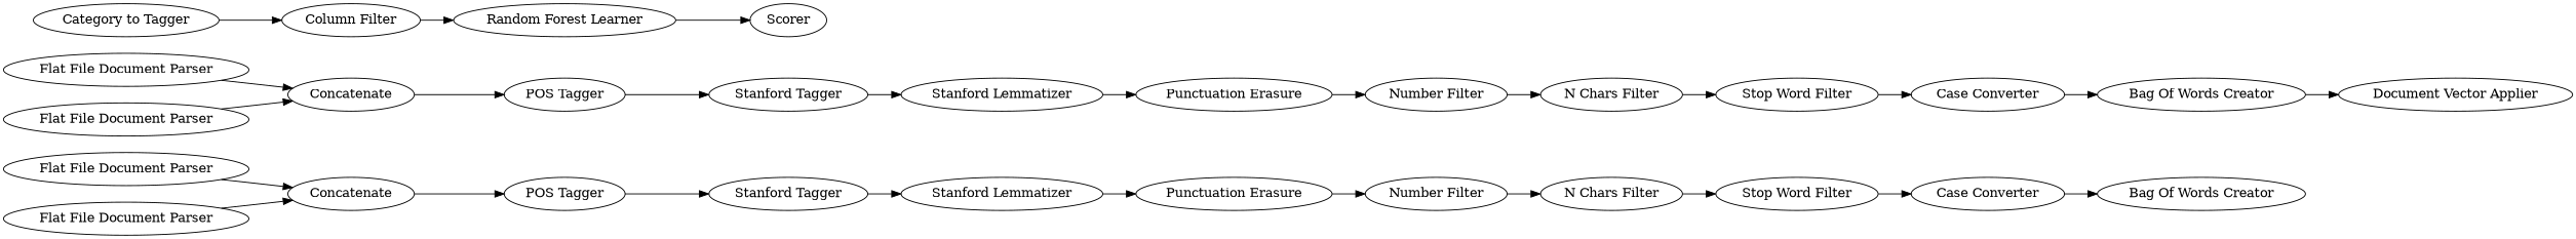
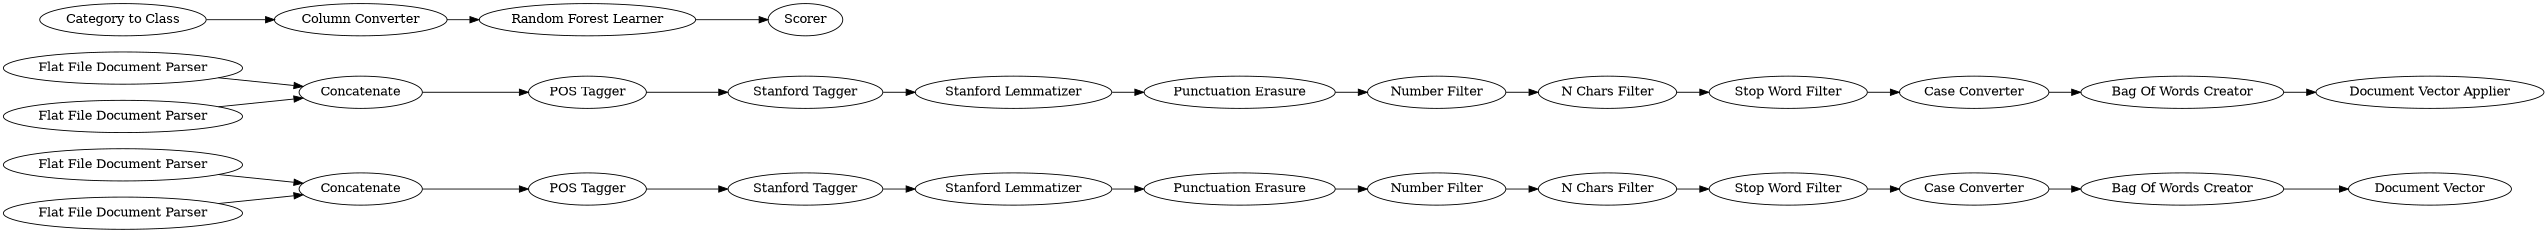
  digraph {
    rankdir=LR
    n1 [label="Number Filter"]
    n2 [label="N Chars Filter"]
    n3 [label="Stop Word Filter"]
    n4 [label="Case Converter"]
    n5 [label="Stanford Tagger"]
    n6 [label="Stanford Lemmatizer"]
    n7 [label="Punctuation Erasure"]
    n8 [label="Bag Of Words Creator"]
    n9 [label="Bag Of Words Creator"]
    n10 [label="Document Vector Applier"]
-   n11 [label="Category to Tagger"]
-   n12 [label="Column Filter"]
+   n11 [label="Category to Class"]
+   n12 [label="Column Converter"]
    n13 [label="Random Forest Learner"]
    n14 [label=Scorer]
    n15 [label="Stop Word Filter"]
    n16 [label="Case Converter"]
    n17 [label="POS Tagger"]
    n18 [label="Stanford Tagger"]
    n19 [label="Stanford Lemmatizer"]
    n20 [label="Punctuation Erasure"]
    n21 [label="Number Filter"]
    n22 [label="N Chars Filter"]
    n23 [label="Flat File Document Parser"]
    n24 [label=Concatenate]
+   n25 [label="Document Vector"]
    n26 [label="Flat File Document Parser"]
    n27 [label="Flat File Document Parser"]
    n28 [label=Concatenate]
    n29 [label="POS Tagger"]
    n30 [label="Flat File Document Parser"]
    n1 -> n2
    n2 -> n3
    n3 -> n4
    n4 -> n8
    n5 -> n6
    n6 -> n7
    n7 -> n1
+   n8 -> n25
    n9 -> n10
    n11 -> n12
    n12 -> n13
    n13 -> n14
    n15 -> n16
    n16 -> n9
    n17 -> n18
    n18 -> n19
    n19 -> n20
    n20 -> n21
    n21 -> n22
    n22 -> n15
    n23 -> n24
    n24 -> n17
    n26 -> n24
    n27 -> n28
    n28 -> n29
    n29 -> n5
    n30 -> n28
  }
